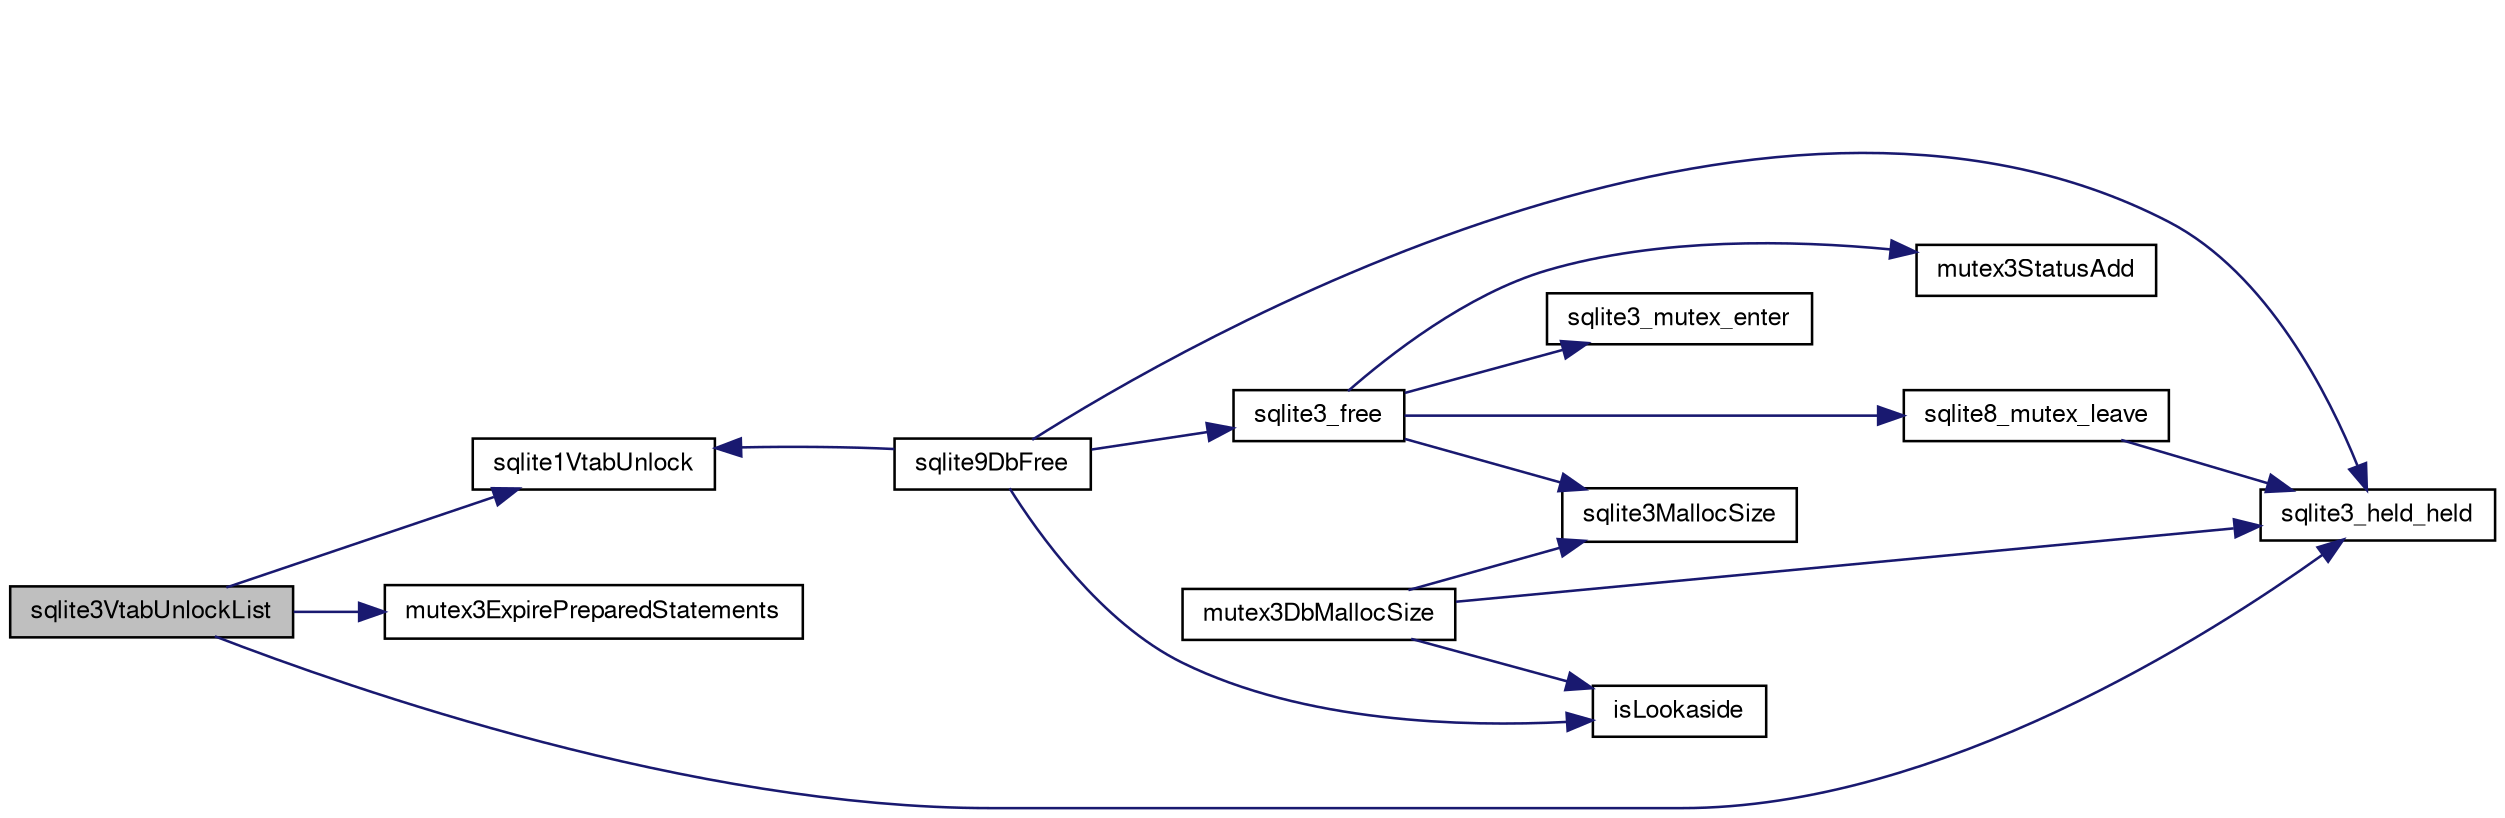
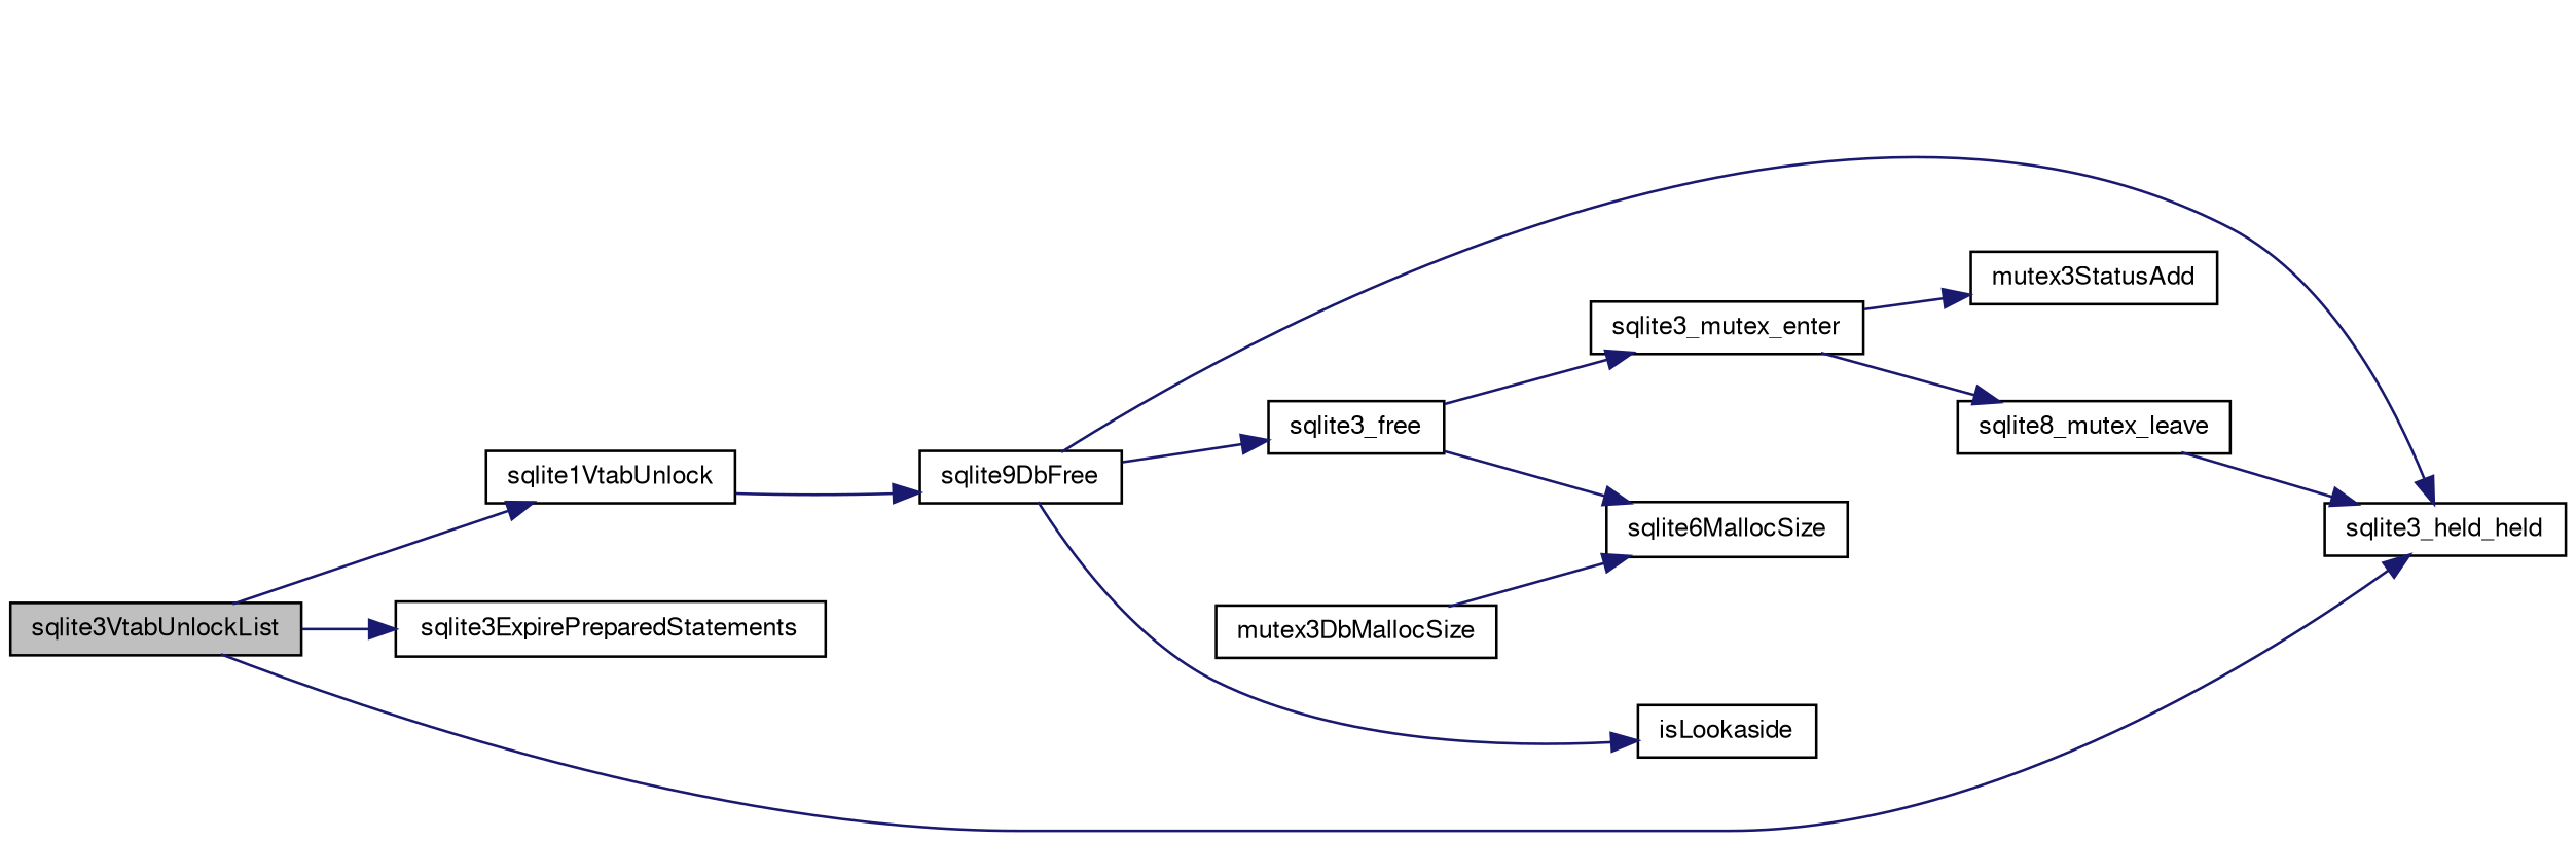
  digraph {
    rankdir=LR
    node [color=black fillcolor=white fontname=FreeSans fontsize=10 shape=record style=filled]
    edge [color=midnightblue fontname=FreeSans fontsize=10 labelfontname=FreeSans labelfontsize=10 style=solid]
    n1 [fillcolor=grey75 fontcolor=black height=0.2 label=sqlite3VtabUnlockList width=0.4]
    n2 [height=0.2 label=sqlite3_held_held width=0.4]
-   n3 [height=0.2 label=mutex3ExpirePreparedStatements width=0.4]
+   n3 [height=0.2 label=sqlite3ExpirePreparedStatements width=0.4]
    n4 [height=0.2 label=sqlite1VtabUnlock width=0.4]
    n5 [height=0.2 label=sqlite9DbFree width=0.4]
    n6 [height=0.2 label=isLookaside width=0.4]
    n7 [height=0.2 label=sqlite3_free width=0.4]
-   n8 [height=0.2 label=sqlite3MallocSize width=0.4]
+   n8 [height=0.2 label=sqlite6MallocSize width=0.4]
    n9 [height=0.2 label=sqlite3_mutex_enter width=0.4]
    n10 [height=0.2 label=mutex3StatusAdd width=0.4]
    n11 [height=0.2 label=sqlite8_mutex_leave width=0.4]
    n12 [height=0.2 label=mutex3DbMallocSize width=0.4]
    n1 -> n2
    n1 -> n3
    n1 -> n4
-   n5 -> n4
+   n4 -> n5
    n5 -> n2
    n5 -> n6
    n5 -> n7
    n7 -> n8
    n7 -> n9
-   n7 -> n10
-   n7 -> n11
+   n9 -> n10
+   n9 -> n11
    n11 -> n2
-   n12 -> n2
-   n12 -> n6
    n12 -> n8
  }
